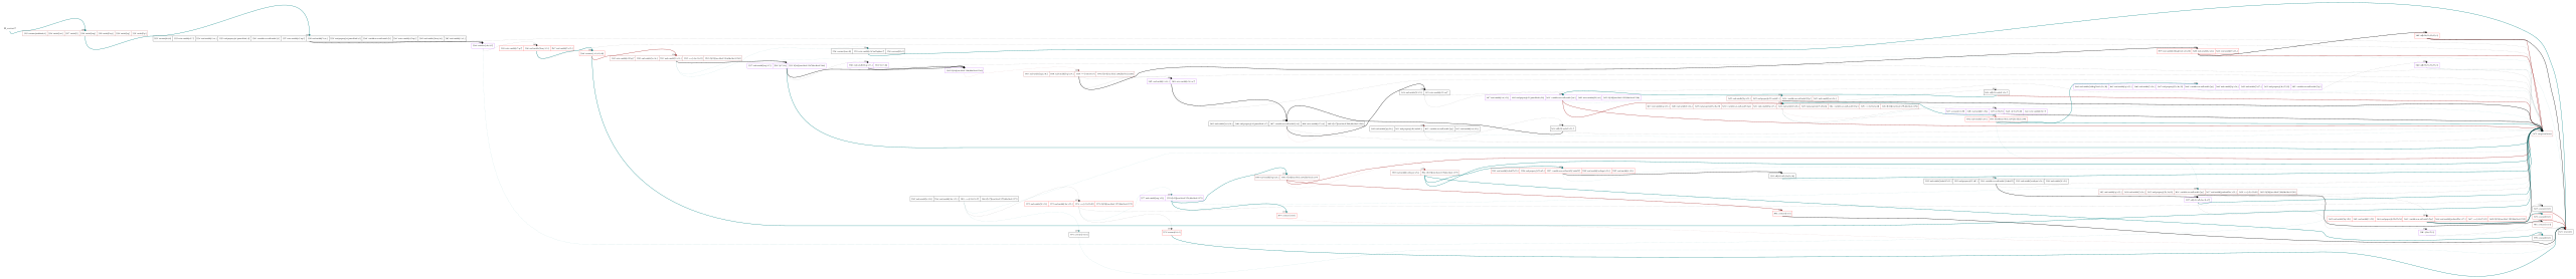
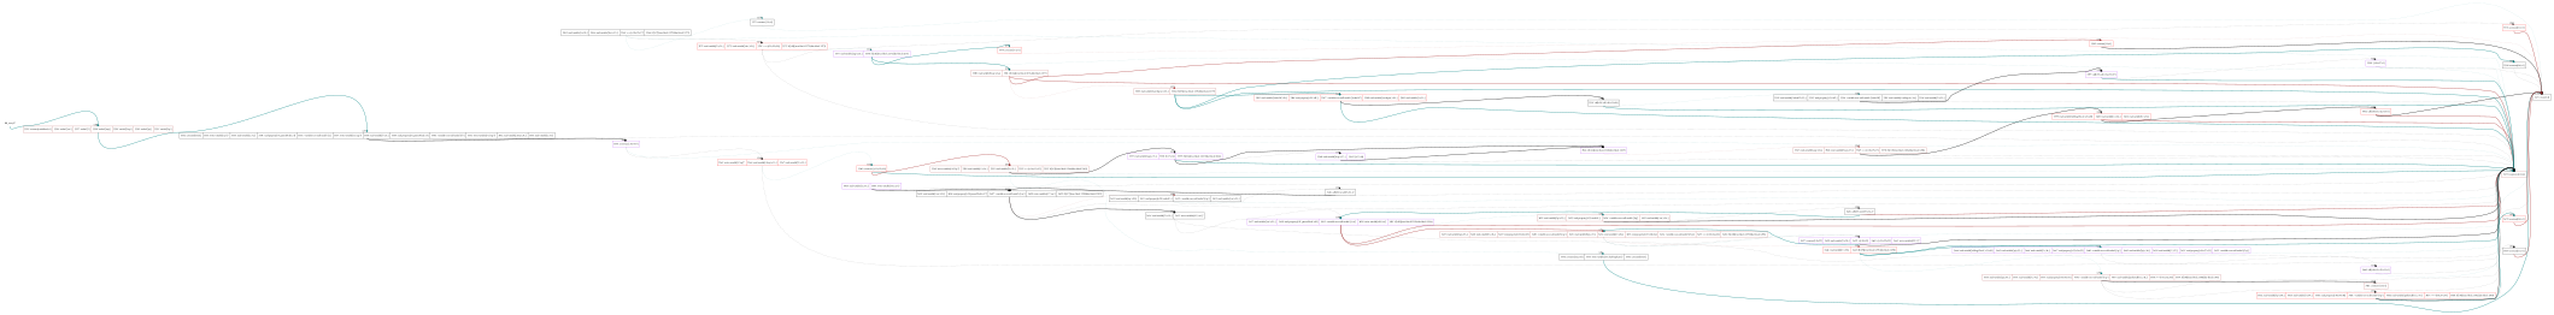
  digraph {
    fontname="EB Garamond"
    rankdir=LR
    node [color=black fontname="EB Garamond" shape=record]
    edge [arrowhead=normal color=black fontname="EB Garamond" headport=n style=dotted tailport=s]
-   BB_entry97 [color=red shape=none label=BB_construct97]
+   BB_entry97 [color=red shape=none]
    n2 [color=brown label="{3325: constant[undefined,v1]|3326: vardecl['cur']|3327: vardecl['i']|3328: vardecl['aup']|3329: vardecl['bup']|3330: vardecl['ap']|3331: vardecl['bp']}"]
    n3 [label="{3332: constant[0.0,v2]|3333: write-variable[v2,'i']*|3334: read-variable['a',v4,-]|3335: read-property[v4,'parentNode',v3]|3336: \<variable-non-null-undef\>['a']|3337: write-variable[v3,'aup']*|3338: read-variable['b',v6,-]|3339: read-property[v6,'parentNode',v5]|3340: \<variable-non-null-undef\>['b']|3341: write-variable[v5,'bup']*|3342: read-variable['Array',v8,-]|3343: read-variable['a',v9,-]}"]
    n4 [color=purple label="{3344: construct[-,v8,v9,v7]}"]
    n5 [color=brown label="{3472: exceptional-return}"]
    n6 [color=red label="{3345: write-variable[v7,'ap']*|3346: read-variable['Array',v11,-]|3347: read-variable['b',v12,-]}"]
    n7 [color=red label="{3348: construct[-,v11,v12,v10]}"]
    n8 [color=brown label="{3349: write-variable[v10,'bp']*|3350: read-variable['a',v14,-]|3351: read-variable['b',v15,-]|3352: ===[v14,v15,v13]|3353: if[v13](true-block:1264,false-block:1265)}"]
    n9 [label="{3354: constant[true,v16]|3355: write-variable[v16,'hasDuplicate']*|3356: constant[0.0,v1]}"]
    n10 [color=purple label="{3357: read-variable['aup',v17,-]|3358: ![v17,v16]|3359: if[v16](true-block:1267,false-block:1266)}"]
    n11 [label="{3471: return[v1]}"]
    n12 [color=purple label="{3362: if[v16](true-block:1268,false-block:1269)}"]
    n13 [color=purple label="{3360: read-variable['bup',v17,-]|3361: ![v17,v16]}"]
    n14 [color=brown label="{3367: read-variable['aup',v18,-]|3368: read-variable['bup',v19,-]|3369: ===[v18,v19,v17]|3370: if[v17](true-block:1284,false-block:1286)}"]
    n15 [label="{3363: read-variable['a',v18,-]|3364: read-variable['doc',v19,-]|3365: ===[v18,v19,v17]|3366: if[v17](true-block:1270,false-block:1271)}"]
    n16 [label="{3371: constant[-1.0,v1]}"]
    n17 [color=red label="{3372: read-variable['b',v21,-]|3373: read-variable['doc',v22,-]|3374: ===[v21,v22,v20]|3375: if[v20](true-block:1272,false-block:1273)}"]
    n18 [color=red label="{3399: read-variable['siblingCheck',v21,v20]|3400: read-variable['a',v22,-]|3401: read-variable['b',v23,-]}"]
    n19 [color=purple label="{3403: read-variable['a',v16,-]|3404: write-variable[v16,'cur']*}"]
    n20 [color=red label="{3376: constant[1.0,v1]}"]
    n21 [color=purple label="{3377: read-variable['aup',v23,-]|3378: if[v23](true-block:1274,false-block:1275)}"]
    n22 [color=red label="{3402: call[v20,v21,v22,v23,v1]}"]
    n23 [label="{3405: read-variable['cur',v18,-]|3406: read-property[v18,'parentNode',v17]|3407: \<variable-non-null-undef\>['cur']|3408: write-variable[v17,'cur']|3409: if[v17](true-block:1288,false-block:1289)}"]
    n24 [color=red label="{3379: constant[-1.0,v1]}"]
    n25 [color=brown label="{3380: read-variable['bup',v24,-]|3381: if[v24](true-block:1276,false-block:1277)}"]
    n26 [label="{3410: read-variable['ap',v20,-]|3411: read-property[v20,'unshift',-]|3412: \<variable-non-null-undef\>['ap']|3413: read-variable['cur',v21,-]}"]
    n27 [label="{3414: read-variable['b',v19,-]|3415: write-variable[v19,'cur']*}"]
    n28 [color=red label="{3382: constant[1.0,v1]}"]
    n29 [color=brown label="{3383: read-variable['sortInput',v25,-]|3384: if[v25](true-block:1278,false-block:1279)}"]
    n30 [color=red label="{3385: read-variable['indexOf',v29,-]|3386: read-property[v29,'call',-]|3387: \<variable-non-null-undef\>['indexOf']|3388: read-variable['sortInput',v30,-]|3389: read-variable['a',v31,-]}"]
    n31 [label="{3390: constant[0.0,v1]}"]
    n32 [label="{3391: call[v29,'call',v30,v31,v26]}"]
    n33 [label="{3392: read-variable['indexOf',v33,-]|3393: read-property[v33,'call',-]|3394: \<variable-non-null-undef\>['indexOf']|3395: read-variable['sortInput',v34,-]|3396: read-variable['b',v35,-]}"]
    n34 [color=purple label="{3397: call[v33,'call',v34,v35,v27]}"]
    n35 [color=purple label="{3398: -[v26,v27,v1]}"]
    n36 [label="{3416: call[v20,'unshift',v21,-]*}"]
    n37 [color=purple label="{3417: read-variable['cur',v21,-]|3418: read-property[v21,'parentNode',v20]|3419: \<variable-non-null-undef\>['cur']|3420: write-variable[v20,'cur']|3421: if[v20](true-block:1292,false-block:1294)}"]
    n38 [color=brown label="{3422: read-variable['bp',v23,-]|3423: read-property[v23,'unshift',-]|3424: \<variable-non-null-undef\>['bp']|3425: read-variable['cur',v24,-]}"]
    n39 [color=brown label="{3427: read-variable['ap',v25,-]|3428: read-variable['i',v26,-]|3429: read-property[v25,v26,v23]|3430: \<variable-non-null-undef\>['ap']|3431: read-variable['bp',v27,-]|3432: read-variable['i',v28,-]|3433: read-property[v27,v28,v24]|3434: \<variable-non-null-undef\>['bp']|3435: ===[v23,v24,v22]|3436: if[v22](true-block:1295,false-block:1296)}"]
    n40 [label="{3426: call[v23,'unshift',v24,-]*}"]
    n41 [color=purple label="{3437: constant[1.0,v29]|3438: read-variable['i',v30,-]|3439: +[v30,v31]|3440: +[v31,v29,v32]|3441: write-variable[v32,'i']*}"]
    n42 [color=red label="{3442: read-variable['i',v29,-]|3443: if[v29](true-block:1297,false-block:1298)}"]
    n43 [color=purple label="{3444: read-variable['siblingCheck',v31,v30]|3445: read-variable['ap',v33,-]|3446: read-variable['i',v34,-]|3447: read-property[v33,v34,v32]|3448: \<variable-non-null-undef\>['ap']|3449: read-variable['bp',v36,-]|3450: read-variable['i',v37,-]|3451: read-property[v36,v37,v35]|3452: \<variable-non-null-undef\>['bp']}"]
    n44 [color=brown label="{3453: read-variable['ap',v33,-]|3454: read-variable['i',v34,-]|3455: read-property[v33,v34,v31]|3456: \<variable-non-null-undef\>['ap']|3457: read-variable['preferredDoc',v32,-]|3458: ===[v31,v32,v30]|3459: if[v30](true-block:1300,false-block:1301)}"]
    n45 [color=purple label="{3460: call[v30,v31,v32,v35,v1]}"]
    n46 [color=brown label="{3461: constant[-1.0,v1]}"]
    n47 [color=red label="{3462: read-variable['bp',v38,-]|3463: read-variable['i',v39,-]|3464: read-property[v38,v39,v36]|3465: \<variable-non-null-undef\>['bp']|3466: read-variable['preferredDoc',v37,-]|3467: ===[v36,v37,v35]|3468: if[v35](true-block:1302,false-block:1303)}"]
    n48 [label="{3469: constant[1.0,v1]}"]
    n49 [color=red label="{3470: constant[0.0,v1]}"]
    BB_entry97 -> n2 [arrowhead=box color=teal headlabel="    1258" style=bold]
    n2 -> n3 [color=teal headlabel="      1259" style=bold]
    n3 -> n4 [arrowhead=box headlabel="      1260" style=bold]
    n3 -> n5 [headlabel="      1305"]
    n4 -> n5 [arrowhead=box color=teal]
    n4 -> n6 [arrowhead=box headlabel="      1261"]
    n6 -> n5
-   n6 -> n7 [arrowhead=box color=teal headlabel="      1262" style=bold]
+   n6 -> n7 [arrowhead=box color=teal headlabel="      1262"]
    n7 -> n5 [color=teal style=bold]
    n7 -> n8 [arrowhead=box color=brown headlabel="      1263" style=bold]
    n8 -> n5 [color=teal]
    n8 -> n9 [arrowhead=box color=teal headlabel="      1264"]
    n8 -> n10 [headlabel="      1265" style=bold]
    n9 -> n11 [color=teal headlabel="      1304" style=bold]
    n10 -> n5 [color=teal style=bold]
    n10 -> n12 [arrowhead=box headlabel="      1267" style=bold]
    n10 -> n13 [arrowhead=box headlabel="      1266"]
    n12 -> n14 [color=brown headlabel="      1269"]
    n13 -> n5
    n13 -> n12 [arrowhead=box style=bold]
    n14 -> n5
    n14 -> n18 [headlabel="      1284" style=bold]
-   n14 -> n19 [arrowhead=box headlabel="      1286"]
    n15 -> n5 [arrowhead=box color=teal]
    n15 -> n16 [color=teal headlabel="      1270"]
    n15 -> n17 [arrowhead=box headlabel="      1271"]
    n16 -> n11 [arrowhead=box color=teal]
    n17 -> n5 [arrowhead=box]
    n17 -> n20 [headlabel="      1272"]
    n17 -> n21 [color=teal headlabel="      1273"]
    n18 -> n5 [color=brown style=bold]
    n18 -> n22 [headlabel="      1285" style=bold]
    n19 -> n5 [arrowhead=box]
    n19 -> n23 [arrowhead=box headlabel="      1287" style=bold]
-   n20 -> n11 [color=teal style=bold]
+   n20 -> n11 [color=brown style=bold]
    n21 -> n5 [color=teal]
    n21 -> n24 [color=teal headlabel="      1274" style=bold]
    n21 -> n25 [arrowhead=box color=teal headlabel="      1275" style=bold]
    n22 -> n5 [color=brown style=bold]
    n22 -> n11 [style=bold]
    n23 -> n5 [arrowhead=box]
    n23 -> n26 [color=brown headlabel="      1288"]
    n23 -> n27 [arrowhead=box headlabel="      1289" style=bold]
    n24 -> n11 [arrowhead=box color=brown]
    n25 -> n5 [color=brown style=bold]
    n25 -> n28 [color=brown headlabel="      1276" style=bold]
    n25 -> n29 [arrowhead=box color=brown headlabel="      1277"]
    n26 -> n5 [color=teal]
    n26 -> n36 [headlabel="      1290"]
    n27 -> n5
    n27 -> n37 [headlabel="      1291"]
    n28 -> n11 [style=bold]
    n29 -> n5 [arrowhead=box color=teal style=bold]
    n29 -> n30 [arrowhead=box color=teal headlabel="      1278" style=bold]
    n29 -> n31 [arrowhead=box color=teal headlabel="      1279" style=bold]
-   n30 -> n5 [color=teal]
+   n30 -> n5 [color=teal style=bold]
    n30 -> n32 [headlabel="      1280" style=bold]
    n31 -> n11
    n32 -> n5 [arrowhead=box color=teal style=bold]
    n32 -> n33 [color=teal headlabel="      1281"]
    n33 -> n5
    n33 -> n34 [arrowhead=box headlabel="      1282" style=bold]
    n34 -> n5 [arrowhead=box color=teal style=bold]
    n34 -> n35 [headlabel="      1283"]
    n35 -> n5 [color=teal]
    n35 -> n11
    n36 -> n5 [arrowhead=box]
    n36 -> n23 [arrowhead=box style=bold]
    n37 -> n5 [arrowhead=box color=brown style=bold]
    n37 -> n38 [arrowhead=box color=teal headlabel="      1292"]
    n37 -> n39 [arrowhead=box color=brown headlabel="      1294" style=bold]
    n38 -> n5 [style=bold]
    n38 -> n40 [headlabel="      1293"]
    n39 -> n5 [color=teal]
    n39 -> n41 [headlabel="      1295"]
    n39 -> n42 [color=brown headlabel="      1296"]
    n40 -> n5 [color=brown style=bold]
    n40 -> n37 [arrowhead=box color=teal style=bold]
    n41 -> n5 [style=bold]
    n41 -> n39 [arrowhead=box color=teal style=bold]
    n42 -> n5 [arrowhead=box color=teal style=bold]
    n42 -> n43 [color=teal headlabel="      1297" style=bold]
    n42 -> n44 [arrowhead=box color=teal headlabel="      1298"]
    n43 -> n5 [arrowhead=box color=teal]
    n43 -> n45 [arrowhead=box headlabel="      1299"]
    n44 -> n5
    n44 -> n46 [headlabel="      1300" style=bold]
    n44 -> n47 [arrowhead=box headlabel="      1301"]
    n45 -> n5 [arrowhead=box]
    n45 -> n11 [color=teal]
    n46 -> n11
    n47 -> n5 [style=bold]
    n47 -> n48 [arrowhead=box headlabel="      1302"]
    n47 -> n49 [arrowhead=box color=teal headlabel="      1303" style=bold]
    n48 -> n11 [color=brown style=bold]
    n49 -> n11 [color=brown style=bold]
  }
